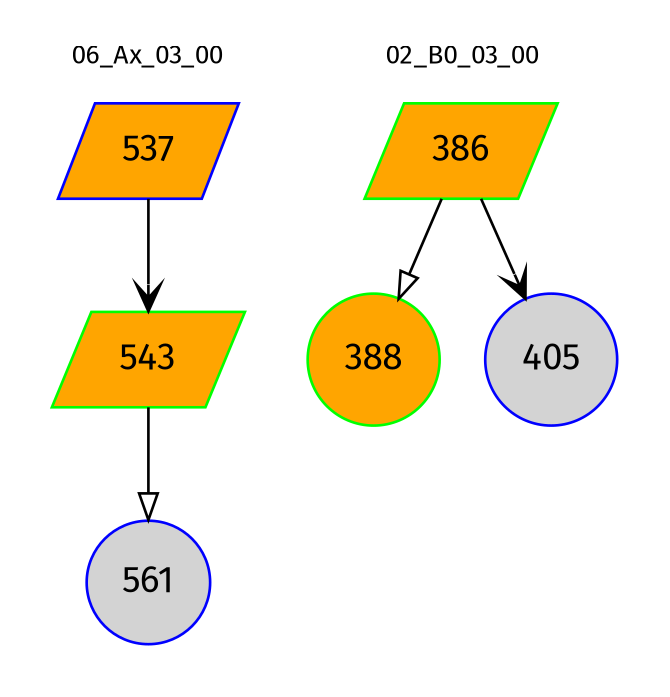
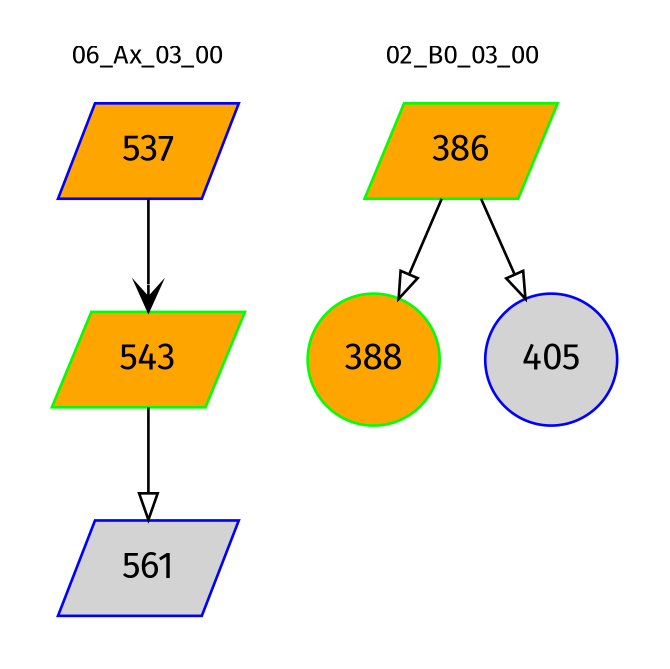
  digraph {
    fontname="Fira Sans"
    node [color=green fillcolor=orange fontname="Fira Sans" shape=parallelogram style=filled]
    edge [arrowhead=onormal color=black fontname="Fira Sans"]
    n1 [label=543]
    n2 [color=blue label=537]
-   n3 [color=blue fillcolor=lightgrey label=561 shape=circle]
+   n3 [color=blue fillcolor=lightgrey label=561]
    n4 [label=386]
    n5 [label=388 shape=circle]
    n6 [color=blue fillcolor=lightgrey label=405 shape=circle]
    subgraph cluster_1 {
      color=white
      fontsize=10
      label="06_Ax_03_00"
      n1
      n2
      n3
    }
    subgraph cluster_2 {
      color=white
      fontsize=10
      label="02_B0_03_00"
      n4
      n5
      n6
    }
    n1 -> n3
    n2 -> n1 [arrowhead=vee]
    n4 -> n5
-   n4 -> n6 [arrowhead=vee]
+   n4 -> n6
  }
